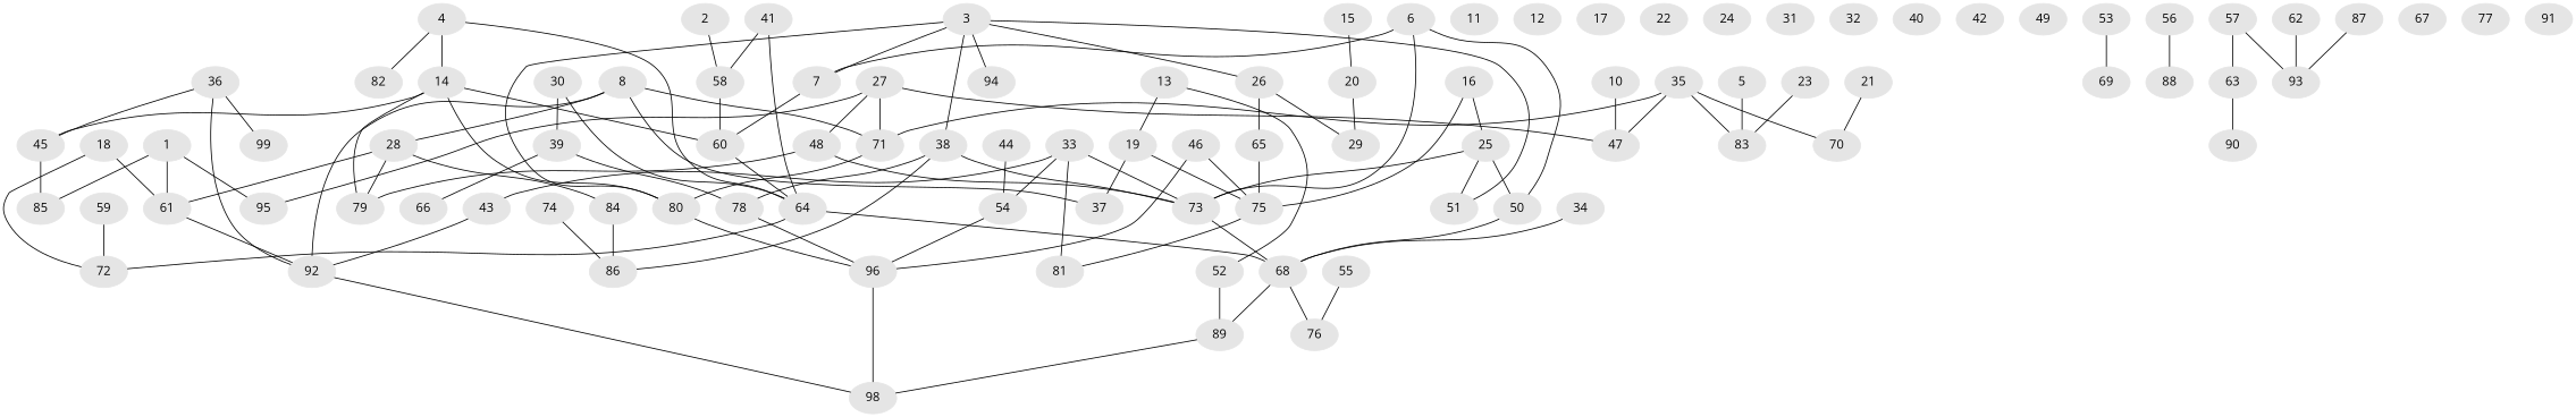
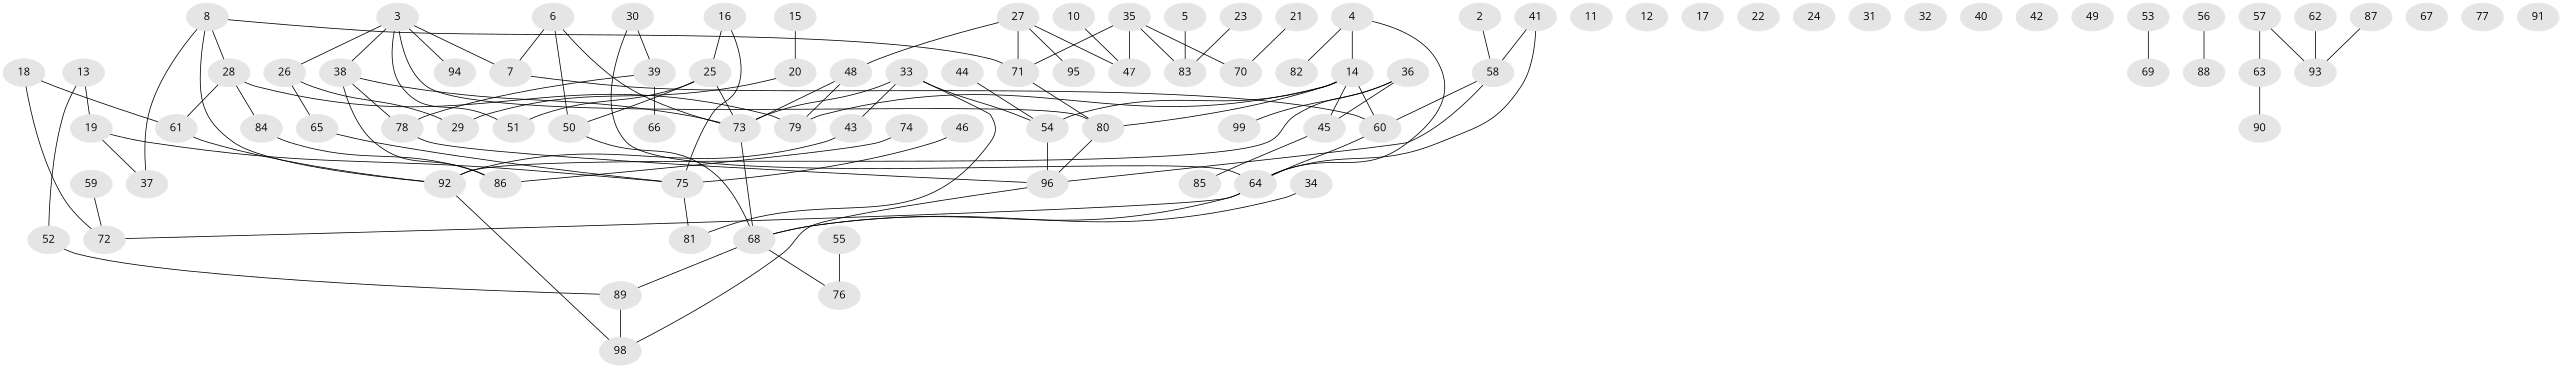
  graph {
    fontname="Open Sans"
    node [color=gray90 fontname="Open Sans" style=filled]
    edge [fontname="Open Sans"]
-   1
    61
    85
    95
    92
    2
    58
    60
    96
    3
    7
    26
    38
    51
    80
    94
    29
    65
    73
    78
    86
    4
    14
    64
    82
    45
    54
    79
    72
    68
    5
    83
    6
    50
    8
    28
    37
    71
    84
    98
    10
    47
    11
    12
    13
    19
    52
    75
    89
    15
    20
    16
    25
    81
    17
    18
    21
    70
    22
    23
    24
    27
    48
    30
    39
    66
    31
    32
    33
    43
    34
    76
    35
    36
    n75 [label=99]
    40
    41
    42
    44
    46
    49
    53
    69
    55
    56
    88
    57
    63
    93
    90
    59
    62
    67
    74
    77
    87
    91
-   1 -- 61
-   1 -- 85
-   1 -- 95
    61 -- 92
    92 -- 98
    2 -- 58
    58 -- 60
-   46 -- 96
+   58 -- 96
    60 -- 64
    96 -- 98
    3 -- 7
    3 -- 26
    3 -- 38
    3 -- 51
    3 -- 80
    3 -- 94
    7 -- 60
    26 -- 29
    26 -- 65
    38 -- 73
    38 -- 78
    38 -- 86
    80 -- 96
    65 -- 75
    73 -- 68
    78 -- 96
    4 -- 14
    4 -- 64
    4 -- 82
    14 -- 60
    14 -- 80
    14 -- 45
+   14 -- 54
    14 -- 79
    64 -- 72
    64 -- 68
    45 -- 85
    54 -- 96
    68 -- 89
    68 -- 76
    5 -- 83
    6 -- 7
    6 -- 73
    6 -- 50
    50 -- 68
    8 -- 92
    8 -- 28
    8 -- 37
    8 -- 71
    28 -- 61
    28 -- 79
    28 -- 84
    71 -- 80
    84 -- 86
    10 -- 47
    13 -- 19
    13 -- 52
    19 -- 37
    19 -- 75
    52 -- 89
    75 -- 81
    89 -- 98
    15 -- 20
    20 -- 29
    16 -- 75
    16 -- 25
    25 -- 51
    25 -- 73
    25 -- 50
    18 -- 61
    18 -- 72
    21 -- 70
    23 -- 83
    27 -- 95
    27 -- 71
    27 -- 47
    27 -- 48
    48 -- 73
    48 -- 79
    30 -- 64
    30 -- 39
    39 -- 78
    39 -- 66
    33 -- 73
    33 -- 54
    33 -- 81
    33 -- 43
    43 -- 92
    34 -- 68
    35 -- 83
    35 -- 71
    35 -- 47
    35 -- 70
    36 -- 92
    36 -- 45
    36 -- n75
    41 -- 58
    41 -- 64
    44 -- 54
    46 -- 75
    53 -- 69
    55 -- 76
    56 -- 88
    57 -- 63
    57 -- 93
    63 -- 90
    59 -- 72
    62 -- 93
    74 -- 86
    87 -- 93
  }
